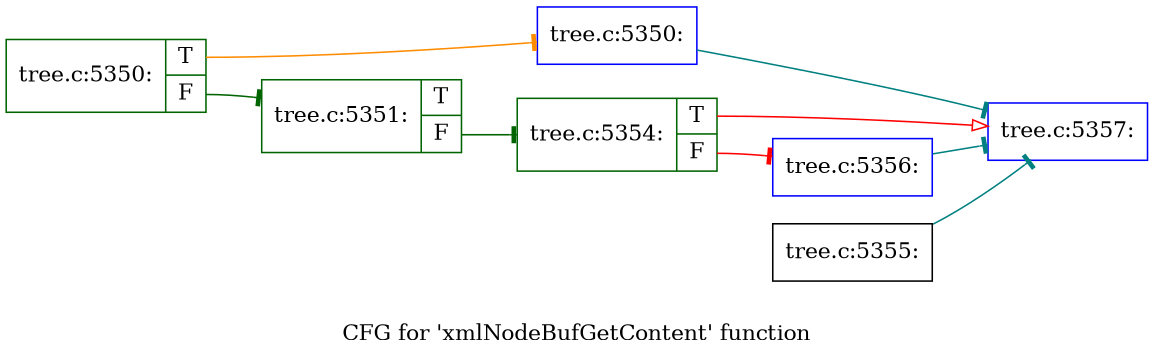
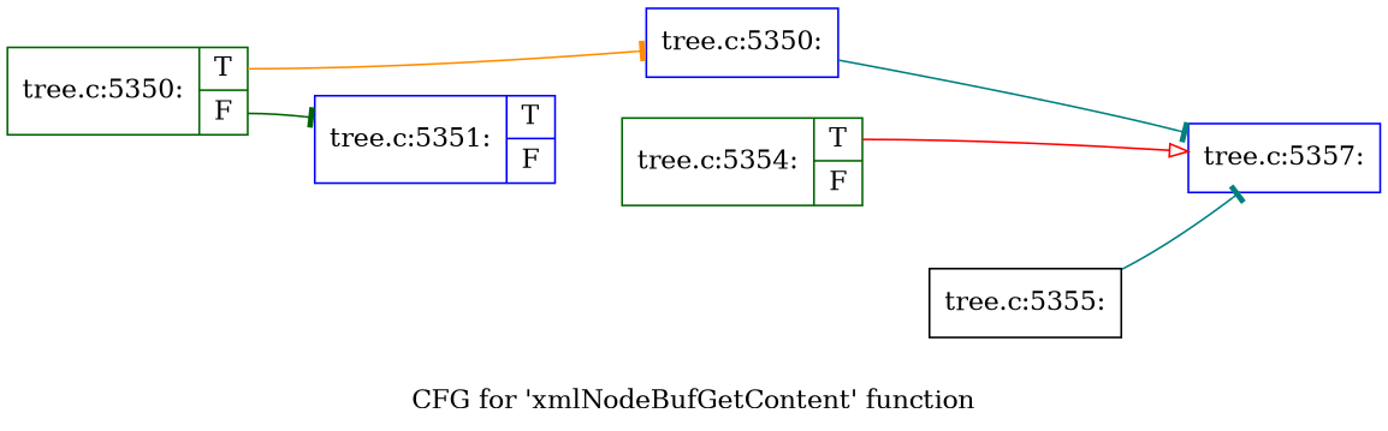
  digraph {
    label="CFG for 'xmlNodeBufGetContent' function"
    rankdir=LR
    node [color=blue shape=record]
    edge [arrowhead=tee color=teal tailport=s0]
    n1 [label="{tree.c:5350:}"]
    n2 [label="{tree.c:5357:}"]
    n3 [color=darkgreen label="{tree.c:5350:|{<s0>T|<s1>F}}"]
-   n4 [color=darkgreen label="{tree.c:5351:|{<s0>T|<s1>F}}"]
+   n4 [label="{tree.c:5351:|{<s0>T|<s1>F}}"]
    n5 [color=darkgreen label="{tree.c:5354:|{<s0>T|<s1>F}}"]
    n6 [color=black label="{tree.c:5355:}"]
-   n7 [label="{tree.c:5356:}"]
    n1 -> n2
    n3 -> n1 [color=darkorange]
    n3 -> n4 [color=darkgreen tailport=s1]
-   n4 -> n5 [color=darkgreen tailport=s1]
    n5 -> n2 [arrowhead=onormal color=red]
-   n5 -> n7 [color=red tailport=s1]
    n6 -> n2
-   n7 -> n2
  }
